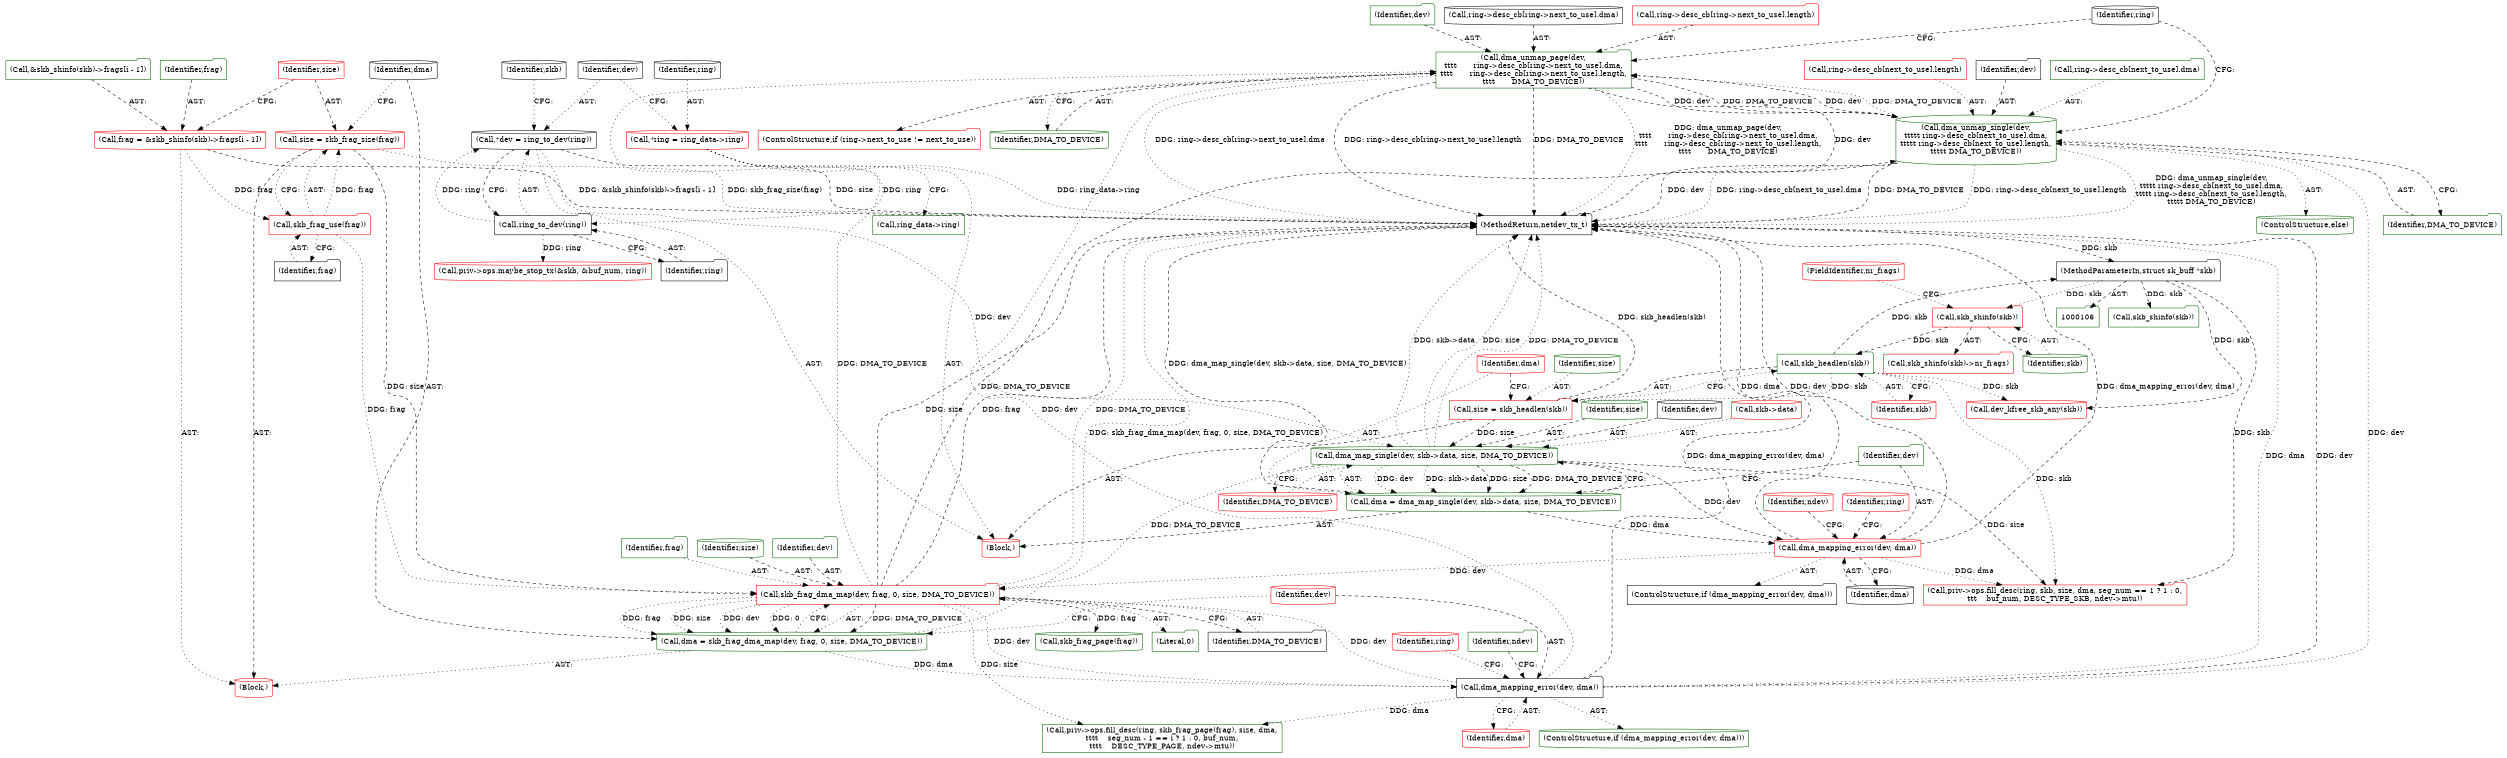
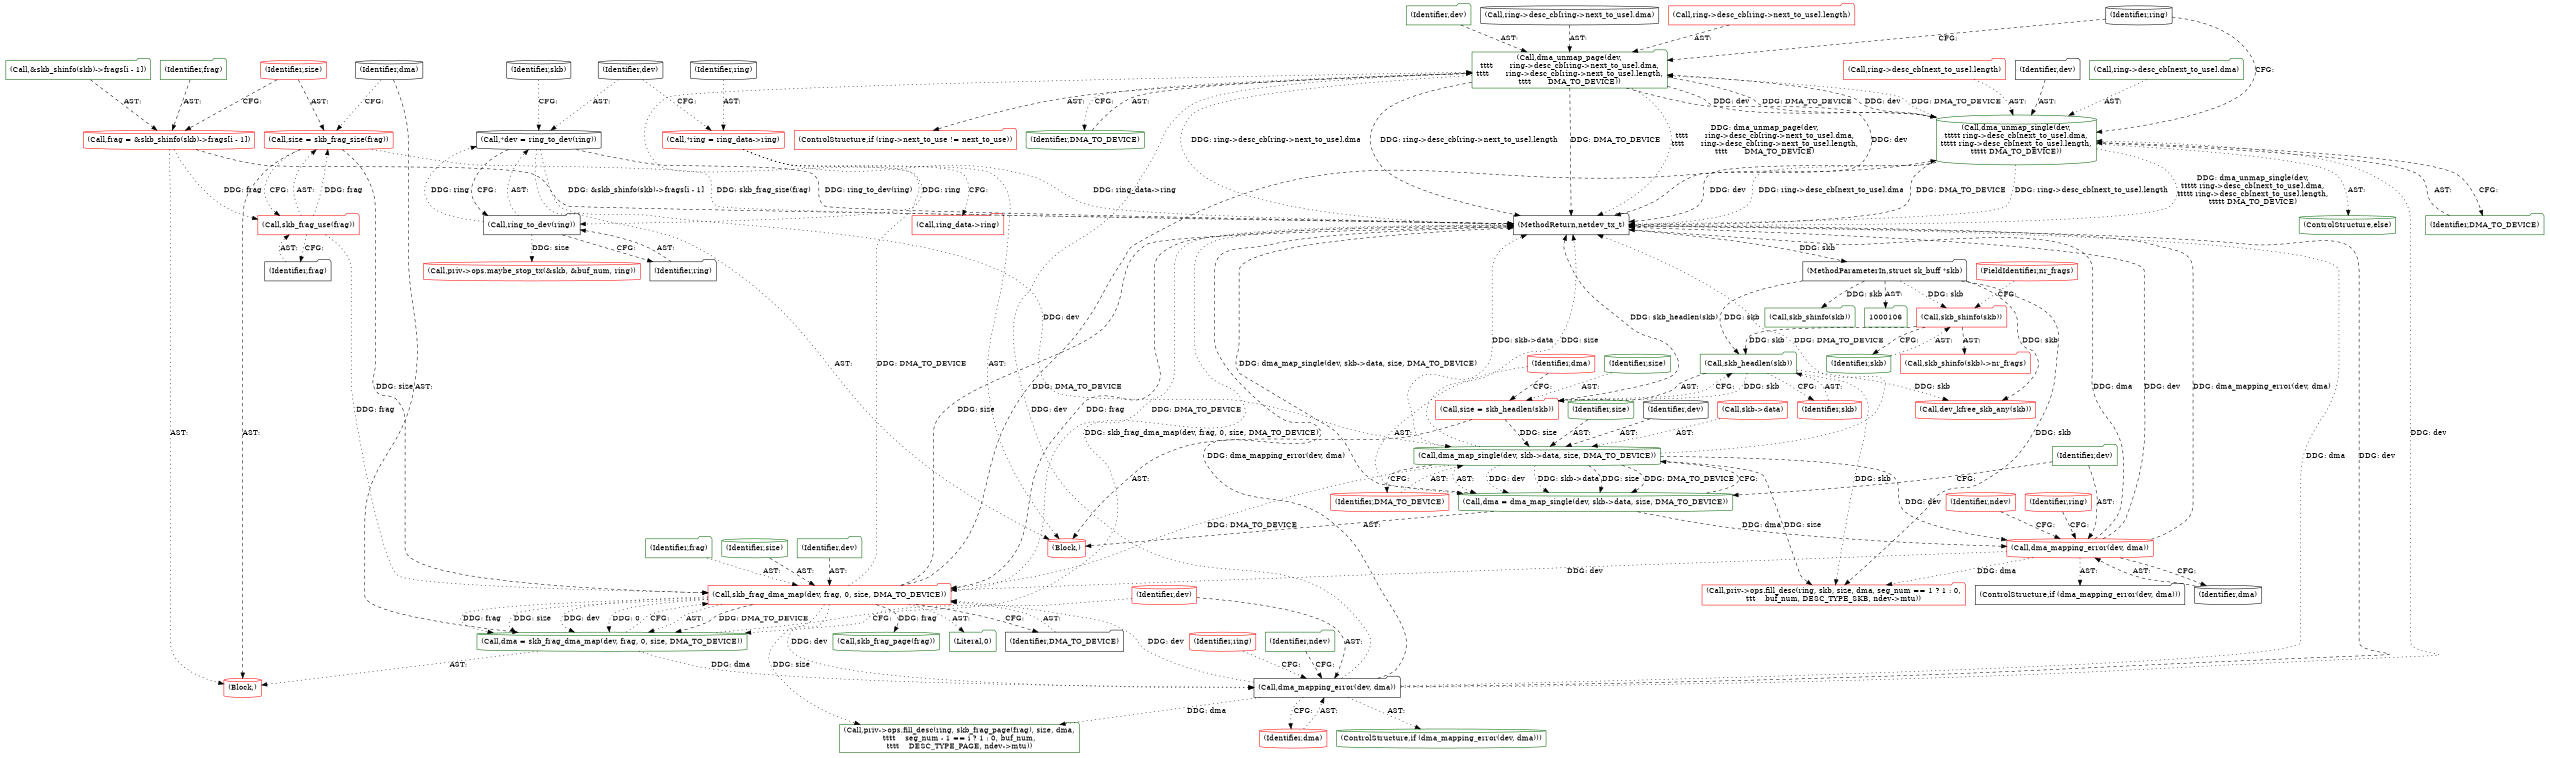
  digraph {
    node [color=red shape=cylinder]
    edge [style=dotted]
    n1 [color=darkgreen label="(Call,dma_unmap_page(dev,\n\t\t\t\t       ring->desc_cb[ring->next_to_use].dma,\n\t\t\t\t       ring->desc_cb[ring->next_to_use].length,\n\t\t\t\t       DMA_TO_DEVICE))" shape=folder]
    n2 [color=darkgreen label="(Call,dma_unmap_single(dev,\n\t\t\t\t\t ring->desc_cb[next_to_use].dma,\n\t\t\t\t\t ring->desc_cb[next_to_use].length,\n\t\t\t\t\t DMA_TO_DEVICE))"]
    n3 [label="(ControlStructure,if (ring->next_to_use != next_to_use))" shape=folder]
    n4 [color=darkgreen label="(Identifier,DMA_TO_DEVICE)"]
    n5 [color=black label="(MethodReturn,netdev_tx_t)" shape=folder]
    n6 [color=darkgreen label="(Identifier,DMA_TO_DEVICE)" shape=folder]
    n7 [color=darkgreen label="(ControlStructure,else)"]
    n8 [color=black label="(MethodParameterIn,struct sk_buff *skb)" shape=folder]
    n9 [color=black label="(Call,dma_mapping_error(dev, dma))" shape=folder]
    n10 [label="(Call,skb_frag_dma_map(dev, frag, 0, size, DMA_TO_DEVICE))" shape=folder]
    n11 [label="(Identifier,dma)"]
    n12 [color=darkgreen label="(Call,priv->ops.fill_desc(ring, skb_frag_page(frag), size, dma,\n\t\t\t\t    seg_num - 1 == i ? 1 : 0, buf_num,\n\t\t\t\t    DESC_TYPE_PAGE, ndev->mtu))" shape=folder]
    n13 [color=darkgreen label="(ControlStructure,if (dma_mapping_error(dev, dma)))"]
    n14 [color=darkgreen label="(Call,dma = skb_frag_dma_map(dev, frag, 0, size, DMA_TO_DEVICE))"]
    n15 [color=black label="(Identifier,DMA_TO_DEVICE)" shape=folder]
    n16 [color=darkgreen label="(Call,skb_frag_page(frag))"]
    n17 [color=darkgreen label="(Literal,0)" shape=folder]
    n18 [label="(Block,)"]
    n19 [label="(Call,dma_mapping_error(dev, dma))"]
    n20 [label="(Call,priv->ops.fill_desc(ring, skb, size, dma, seg_num == 1 ? 1 : 0,\n\t\t\t    buf_num, DESC_TYPE_SKB, ndev->mtu))" shape=folder]
    n21 [color=black label="(ControlStructure,if (dma_mapping_error(dev, dma)))" shape=folder]
    n22 [color=black label="(Identifier,dma)"]
    n23 [color=darkgreen label="(Call,dma_map_single(dev, skb->data, size, DMA_TO_DEVICE))"]
    n24 [color=darkgreen label="(Call,dma = dma_map_single(dev, skb->data, size, DMA_TO_DEVICE))"]
    n25 [label="(Identifier,DMA_TO_DEVICE)"]
    n26 [label="(Block,)"]
    n27 [color=black label="(Call,*dev = ring_to_dev(ring))"]
    n28 [color=black label="(Call,ring_to_dev(ring))" shape=folder]
    n29 [color=black label="(Identifier,ring)" shape=folder]
    n30 [label="(Call,priv->ops.maybe_stop_tx(&skb, &buf_num, ring))"]
    n31 [label="(Call,*ring = ring_data->ring)"]
-   n32 [color=darkgreen label="(Call,ring_data->ring)" shape=folder]
+   n32 [label="(Call,ring_data->ring)" shape=folder]
    n33 [label="(Call,size = skb_headlen(skb))" shape=folder]
    n34 [color=darkgreen label="(Call,skb_headlen(skb))" shape=folder]
    n35 [label="(Call,dev_kfree_skb_any(skb))"]
    n36 [label="(Identifier,skb)"]
    n37 [label="(Call,skb_shinfo(skb))" shape=folder]
    n38 [label="(Call,skb_shinfo(skb)->nr_frags)" shape=folder]
    n39 [color=darkgreen label="(Identifier,skb)"]
    n40 [color=darkgreen label="(Call,skb_shinfo(skb))" shape=folder]
    1000106 [color=darkgreen shape=folder]
    n42 [label="(Call,skb_frag_use(frag))" shape=folder]
    n43 [label="(Call,size = skb_frag_size(frag))"]
    n44 [color=black label="(Identifier,frag)" shape=folder]
    n45 [label="(Call,frag = &skb_shinfo(skb)->frags[i - 1])"]
    n46 [color=darkgreen label="(Call,&skb_shinfo(skb)->frags[i - 1])" shape=folder]
    n47 [label="(Identifier,dma)"]
    n48 [color=darkgreen label="(Identifier,size)"]
    n49 [color=darkgreen label="(Identifier,frag)" shape=folder]
    n50 [label="(Identifier,ndev)"]
    n51 [color=darkgreen label="(Identifier,dev)" shape=folder]
    n52 [label="(Identifier,size)"]
    n53 [color=black label="(Identifier,dma)"]
    n54 [color=darkgreen label="(Identifier,frag)" shape=folder]
    n55 [color=darkgreen label="(Identifier,size)"]
    n56 [label="(Identifier,dev)"]
    n57 [color=darkgreen label="(Identifier,dev)" shape=folder]
    n58 [label="(Identifier,ring)"]
    n59 [color=black label="(Identifier,dev)"]
    n60 [label="(Identifier,ring)"]
    n61 [color=black label="(Identifier,skb)"]
    n62 [color=black label="(Identifier,ring)"]
    n63 [label="(Call,ring->desc_cb[next_to_use].length)" shape=folder]
    n64 [color=black label="(Call,ring->desc_cb[ring->next_to_use].dma)"]
    n65 [color=black label="(Identifier,dev)" shape=folder]
    n66 [color=black label="(Identifier,dev)"]
    n67 [color=darkgreen label="(Identifier,size)"]
    n68 [color=darkgreen label="(Call,ring->desc_cb[next_to_use].dma)" shape=folder]
    n69 [color=darkgreen label="(Identifier,dev)" shape=folder]
    n70 [label="(FieldIdentifier,nr_frags)"]
    n71 [color=darkgreen label="(Identifier,ndev)" shape=folder]
    n72 [color=black label="(Identifier,ring)"]
    n73 [label="(Call,skb->data)"]
    n74 [label="(Call,ring->desc_cb[ring->next_to_use].length)" shape=folder]
    n1 -> n2 [label="DDG: dev" style=dashed]
    n1 -> n2 [label="DDG: DMA_TO_DEVICE" style=dashed]
    n1 -> n3 [label="AST: " style=dashed]
    n1 -> n4 [label="CFG: "]
    n1 -> n5 [label="DDG: ring->desc_cb[ring->next_to_use].dma"]
    n1 -> n5 [label="DDG: ring->desc_cb[ring->next_to_use].length" style=dashed]
    n1 -> n5 [label="DDG: DMA_TO_DEVICE" style=dashed]
    n1 -> n5 [label="DDG: dma_unmap_page(dev,\n\t\t\t\t       ring->desc_cb[ring->next_to_use].dma,\n\t\t\t\t       ring->desc_cb[ring->next_to_use].length,\n\t\t\t\t       DMA_TO_DEVICE)"]
    n1 -> n5 [label="DDG: dev" style=dashed]
    n2 -> n1 [label="DDG: dev" style=dashed]
    n2 -> n1 [label="DDG: DMA_TO_DEVICE"]
    n2 -> n5 [label="DDG: dev" style=dashed]
    n2 -> n5 [label="DDG: ring->desc_cb[next_to_use].dma"]
    n2 -> n5 [label="DDG: DMA_TO_DEVICE" style=dashed]
    n2 -> n5 [label="DDG: ring->desc_cb[next_to_use].length"]
    n2 -> n5 [label="DDG: dma_unmap_single(dev,\n\t\t\t\t\t ring->desc_cb[next_to_use].dma,\n\t\t\t\t\t ring->desc_cb[next_to_use].length,\n\t\t\t\t\t DMA_TO_DEVICE)"]
    n2 -> n6 [label="CFG: " style=dashed]
    n2 -> n7 [label="AST: "]
    n4 -> n1 [label="AST: " style=dashed]
    n5 -> n8 [label="DDG: skb" style=dashed]
    n6 -> n2 [label="AST: " style=dashed]
    n8 -> n20 [label="DDG: skb" style=dashed]
-   n34 -> n8 [label="DDG: skb" style=dashed]
+   n8 -> n34 [label="DDG: skb" style=dashed]
    n8 -> n35 [label="DDG: skb" style=dashed]
    n8 -> n37 [label="DDG: skb"]
    n8 -> n40 [label="DDG: skb" style=dashed]
    n8 -> 1000106 [label="AST: " style=dashed]
    n9 -> n1 [label="DDG: dev"]
    n9 -> n2 [label="DDG: dev"]
    n9 -> n5 [label="DDG: dma_mapping_error(dev, dma)" style=dashed]
    n9 -> n5 [label="DDG: dma"]
    n9 -> n5 [label="DDG: dev" style=dashed]
    n9 -> n10 [label="DDG: dev"]
    n9 -> n11 [label="CFG: "]
    n9 -> n12 [label="DDG: dma"]
    n9 -> n13 [label="AST: "]
    n10 -> n1 [label="DDG: DMA_TO_DEVICE"]
    n10 -> n2 [label="DDG: DMA_TO_DEVICE" style=dashed]
    n10 -> n5 [label="DDG: DMA_TO_DEVICE"]
    n10 -> n5 [label="DDG: size" style=dashed]
    n10 -> n5 [label="DDG: frag" style=dashed]
    n10 -> n9 [label="DDG: dev"]
    n10 -> n12 [label="DDG: size"]
    n10 -> n14 [label="AST: "]
    n10 -> n14 [label="DDG: DMA_TO_DEVICE" style=dashed]
    n10 -> n14 [label="DDG: frag"]
    n10 -> n14 [label="DDG: size"]
    n10 -> n14 [label="DDG: dev"]
    n10 -> n14 [label="DDG: 0"]
    n10 -> n15 [label="CFG: " style=dashed]
    n10 -> n16 [label="DDG: frag" style=dashed]
    n10 -> n17 [label="AST: "]
    n11 -> n9 [label="AST: "]
    n14 -> n5 [label="DDG: skb_frag_dma_map(dev, frag, 0, size, DMA_TO_DEVICE)"]
    n14 -> n9 [label="DDG: dma"]
    n14 -> n10 [label="CFG: "]
    n14 -> n18 [label="AST: "]
    n15 -> n10 [label="AST: "]
    n19 -> n5 [label="DDG: dma_mapping_error(dev, dma)" style=dashed]
    n19 -> n5 [label="DDG: dma" style=dashed]
    n19 -> n5 [label="DDG: dev" style=dashed]
    n19 -> n10 [label="DDG: dev"]
    n19 -> n20 [label="DDG: dma"]
    n19 -> n21 [label="AST: "]
    n19 -> n22 [label="CFG: " style=dashed]
    n22 -> n19 [label="AST: " style=dashed]
    n23 -> n5 [label="DDG: skb->data"]
    n23 -> n5 [label="DDG: size"]
    n23 -> n5 [label="DDG: DMA_TO_DEVICE"]
    n23 -> n10 [label="DDG: DMA_TO_DEVICE"]
    n23 -> n19 [label="DDG: dev" style=dashed]
    n23 -> n20 [label="DDG: size" style=dashed]
    n23 -> n24 [label="AST: "]
    n23 -> n24 [label="DDG: dev"]
    n23 -> n24 [label="DDG: skb->data"]
    n23 -> n24 [label="DDG: size" style=dashed]
    n23 -> n24 [label="DDG: DMA_TO_DEVICE" style=dashed]
    n23 -> n25 [label="CFG: " style=dashed]
    n24 -> n5 [label="DDG: dma_map_single(dev, skb->data, size, DMA_TO_DEVICE)" style=dashed]
    n24 -> n19 [label="DDG: dma" style=dashed]
    n24 -> n23 [label="CFG: " style=dashed]
    n24 -> n26 [label="AST: " style=dashed]
    n25 -> n23 [label="AST: "]
-   n27 -> n5 [label="DDG: size" style=dashed]
+   n27 -> n5 [label="DDG: ring_to_dev(ring)" style=dashed]
    n27 -> n23 [label="DDG: dev"]
    n27 -> n26 [label="AST: "]
    n27 -> n28 [label="CFG: " style=dashed]
    n28 -> n27 [label="AST: "]
    n28 -> n27 [label="DDG: ring"]
    n28 -> n29 [label="CFG: " style=dashed]
-   n28 -> n30 [label="DDG: ring"]
+   n28 -> n30 [label="DDG: size"]
    n29 -> n28 [label="AST: " style=dashed]
    n31 -> n5 [label="DDG: ring_data->ring"]
    n31 -> n26 [label="AST: "]
    n31 -> n28 [label="DDG: ring"]
    n31 -> n32 [label="CFG: "]
    n33 -> n5 [label="DDG: skb_headlen(skb)" style=dashed]
    n33 -> n23 [label="DDG: size" style=dashed]
    n33 -> n26 [label="AST: " style=dashed]
    n33 -> n34 [label="CFG: "]
    n34 -> n20 [label="DDG: skb"]
    n34 -> n33 [label="AST: " style=dashed]
    n34 -> n33 [label="DDG: skb"]
    n34 -> n35 [label="DDG: skb"]
    n34 -> n36 [label="CFG: "]
    n36 -> n34 [label="AST: "]
    n37 -> n34 [label="DDG: skb" style=dashed]
    n37 -> n38 [label="AST: " style=dashed]
    n37 -> n39 [label="CFG: " style=dashed]
    n39 -> n37 [label="AST: "]
    n42 -> n10 [label="DDG: frag"]
    n42 -> n43 [label="AST: "]
    n42 -> n43 [label="DDG: frag"]
    n42 -> n44 [label="CFG: "]
    n43 -> n5 [label="DDG: skb_frag_size(frag)"]
    n43 -> n10 [label="DDG: size" style=dashed]
    n43 -> n18 [label="AST: " style=dashed]
    n43 -> n42 [label="CFG: "]
    n44 -> n42 [label="AST: "]
    n45 -> n5 [label="DDG: &skb_shinfo(skb)->frags[i - 1]" style=dashed]
    n45 -> n18 [label="AST: "]
    n45 -> n42 [label="DDG: frag"]
    n46 -> n45 [label="AST: " style=dashed]
    n47 -> n24 [label="AST: "]
    n47 -> n33 [label="CFG: " style=dashed]
    n48 -> n23 [label="AST: " style=dashed]
    n49 -> n10 [label="AST: "]
    n50 -> n19 [label="CFG: " style=dashed]
    n51 -> n1 [label="AST: " style=dashed]
    n52 -> n43 [label="AST: " style=dashed]
    n52 -> n45 [label="CFG: " style=dashed]
    n53 -> n14 [label="AST: " style=dashed]
    n53 -> n43 [label="CFG: "]
    n54 -> n45 [label="AST: " style=dashed]
    n55 -> n10 [label="AST: " style=dashed]
    n56 -> n9 [label="AST: " style=dashed]
    n56 -> n14 [label="CFG: "]
    n57 -> n10 [label="AST: " style=dashed]
    n58 -> n19 [label="CFG: " style=dashed]
    n59 -> n23 [label="AST: " style=dashed]
    n60 -> n9 [label="CFG: "]
    n61 -> n27 [label="CFG: "]
    n62 -> n31 [label="AST: "]
    n63 -> n2 [label="AST: "]
    n64 -> n1 [label="AST: " style=dashed]
    n65 -> n2 [label="AST: " style=dashed]
    n66 -> n27 [label="AST: "]
    n66 -> n31 [label="CFG: "]
    n67 -> n33 [label="AST: "]
    n68 -> n2 [label="AST: "]
    n69 -> n19 [label="AST: " style=dashed]
    n69 -> n24 [label="CFG: " style=dashed]
    n70 -> n37 [label="CFG: "]
    n71 -> n9 [label="CFG: " style=dashed]
    n72 -> n1 [label="CFG: " style=dashed]
    n72 -> n2 [label="CFG: " style=dashed]
    n73 -> n23 [label="AST: "]
    n74 -> n1 [label="AST: " style=dashed]
  }
